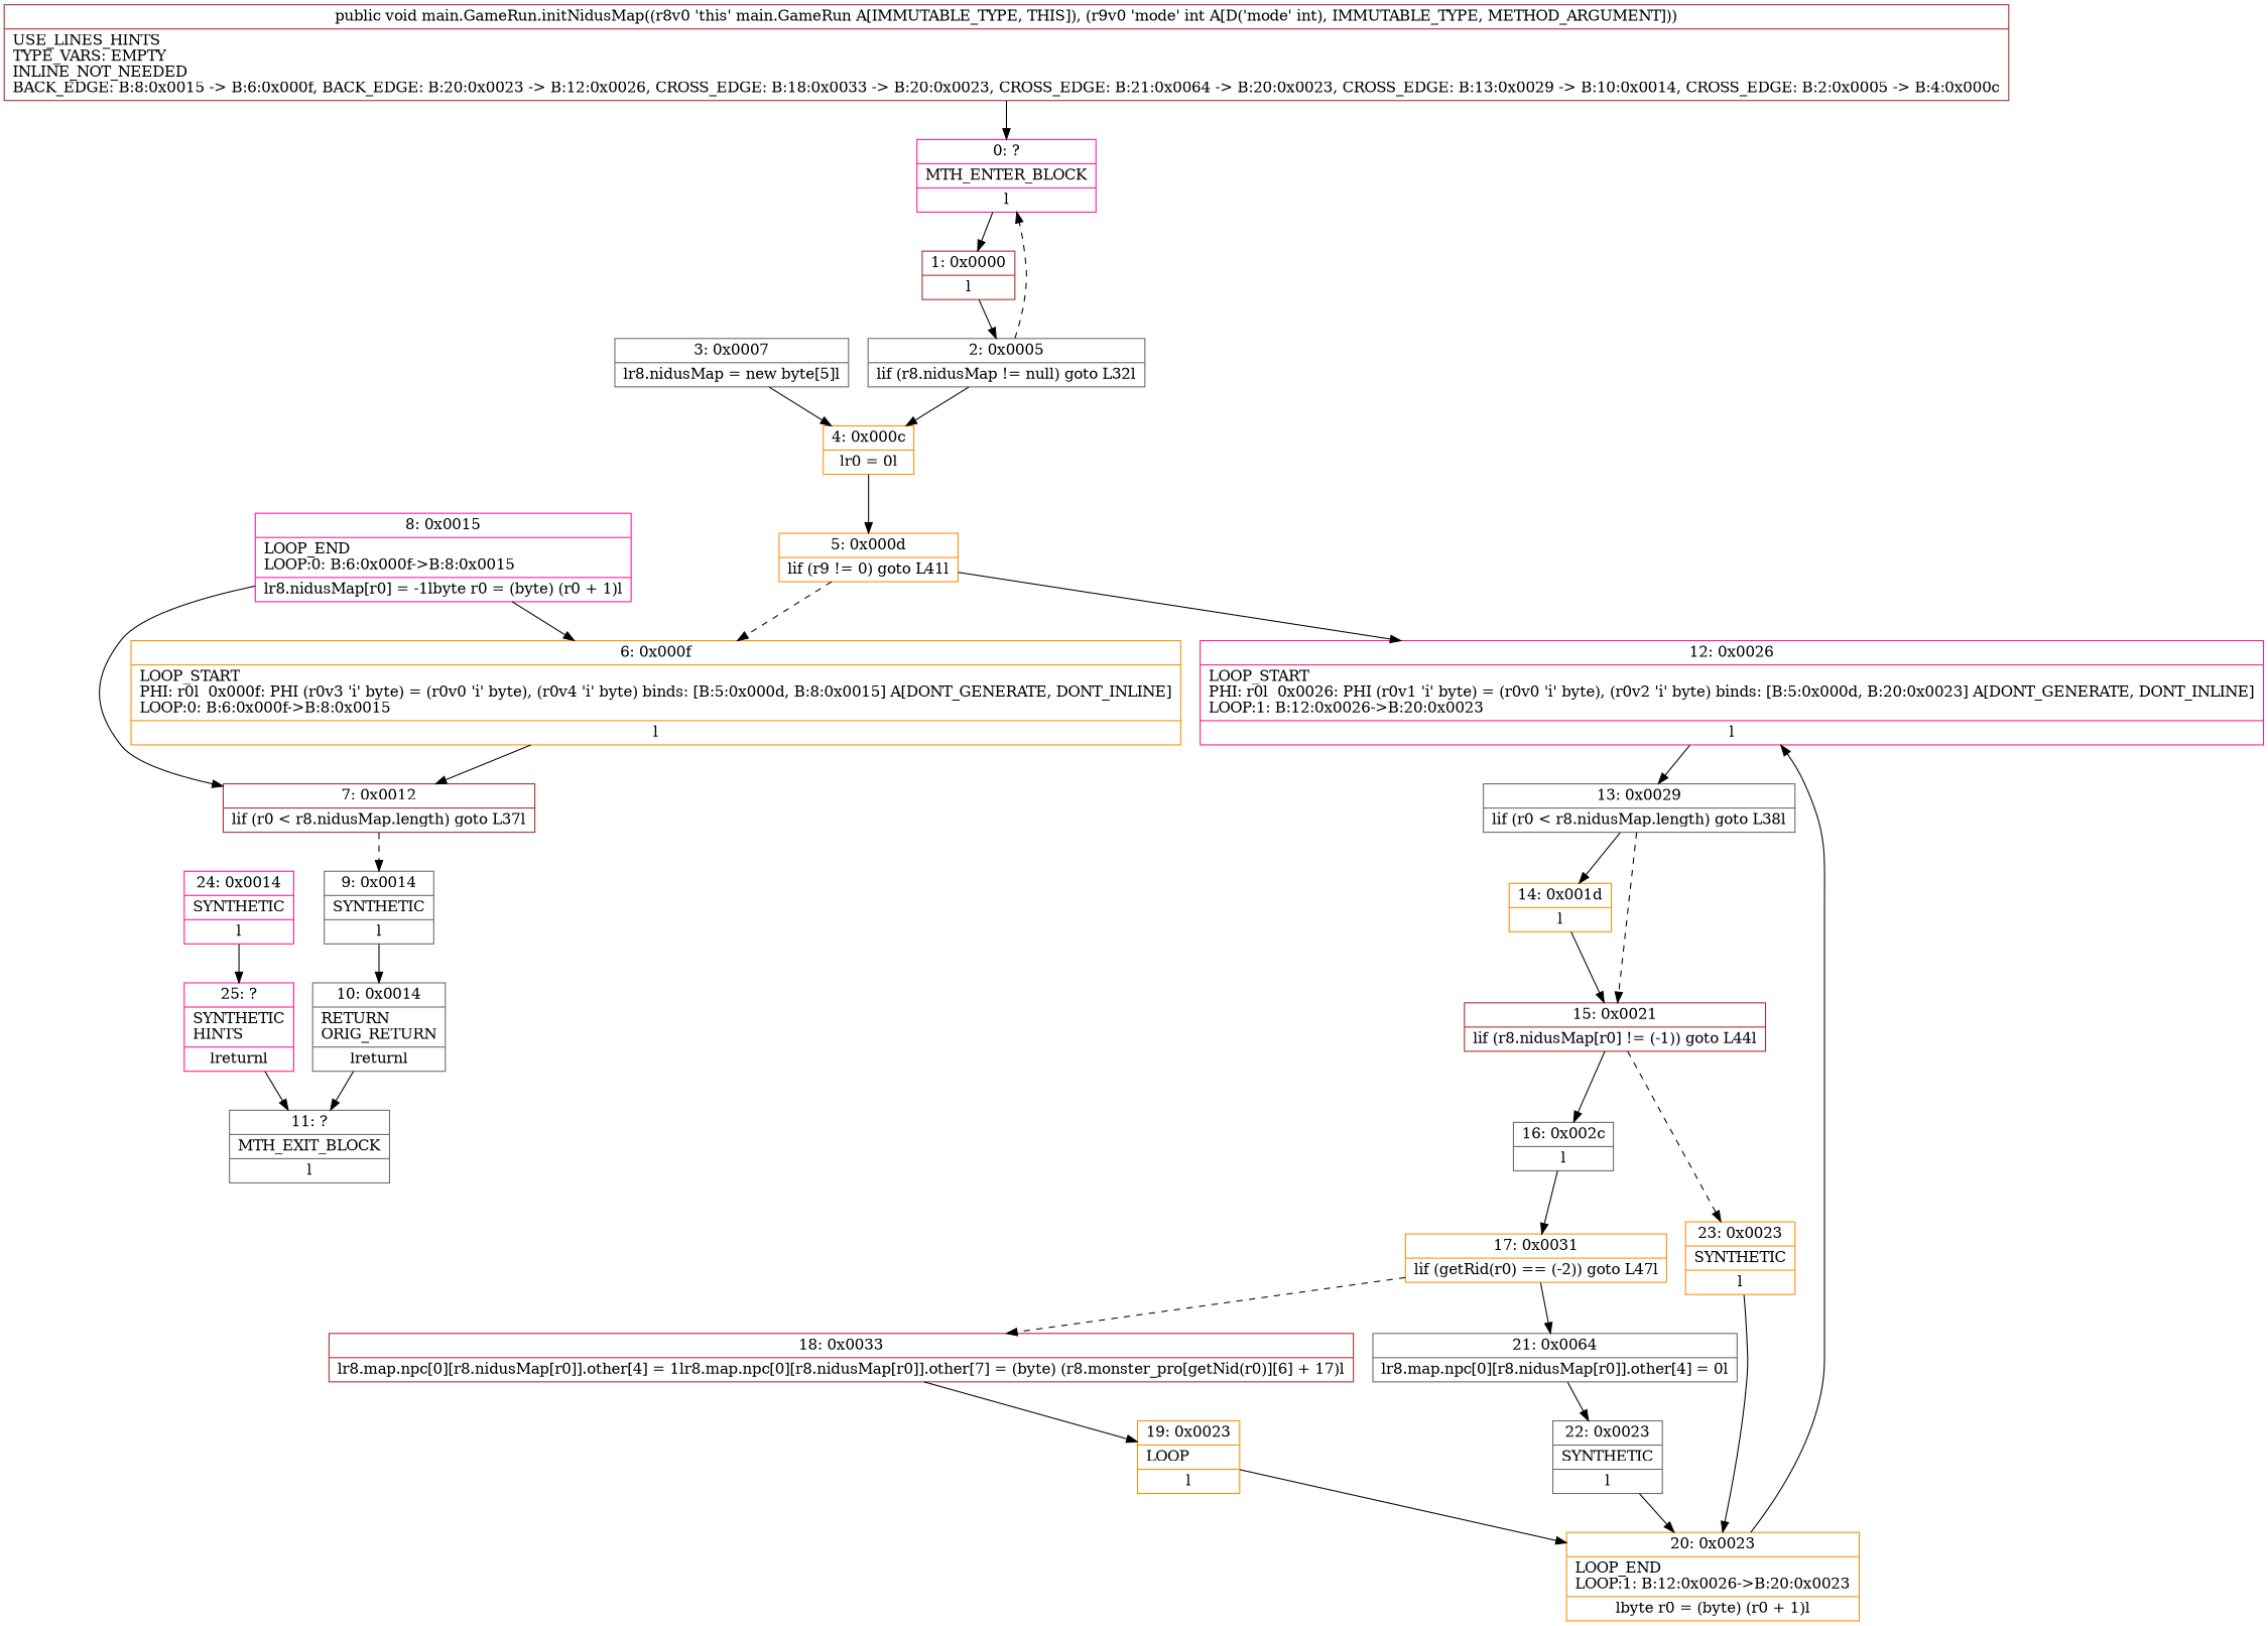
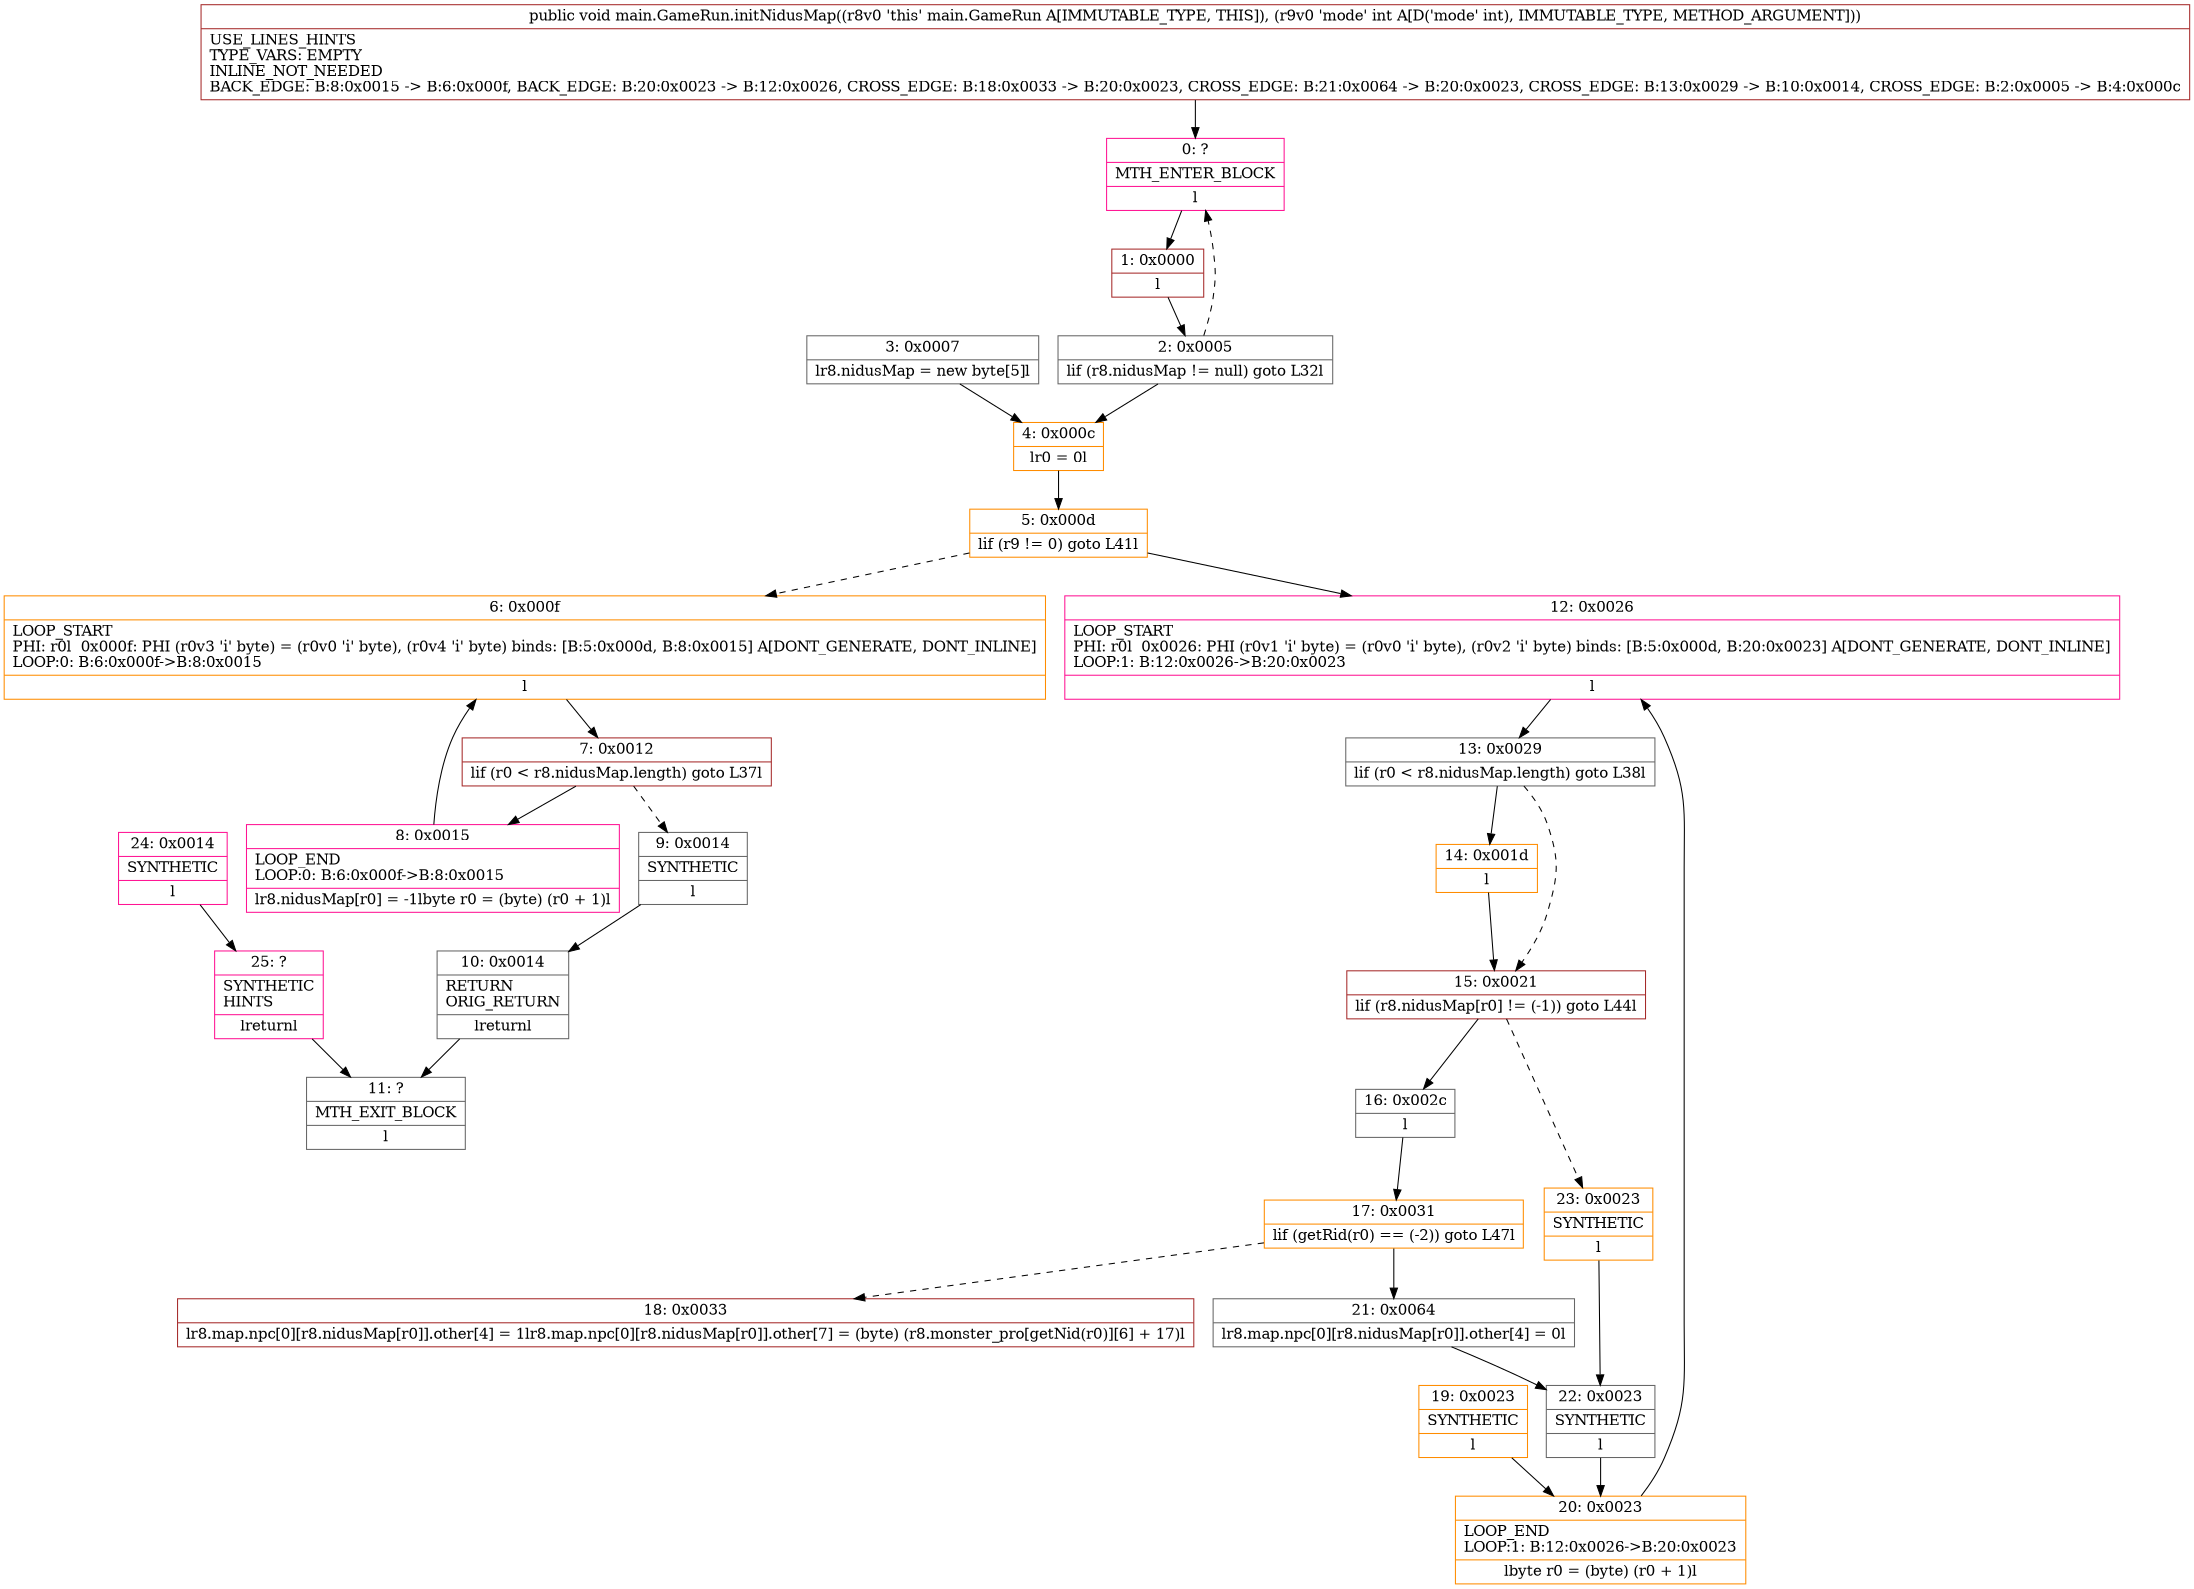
  digraph {
    node [color=gray40 shape=record]
    n1 [color=deeppink label="{0\:\ ?|MTH_ENTER_BLOCK\l|l}"]
    n2 [color=brown label="{1\:\ 0x0000|l}"]
    n3 [label="{2\:\ 0x0005|lif (r8.nidusMap != null) goto L32l}"]
    n4 [color=darkorange label="{4\:\ 0x000c|lr0 = 0l}"]
    n5 [label="{3\:\ 0x0007|lr8.nidusMap = new byte[5]l}"]
    n6 [color=darkorange label="{5\:\ 0x000d|lif (r9 != 0) goto L41l}"]
    n7 [color=darkorange label="{6\:\ 0x000f|LOOP_START\lPHI: r0l  0x000f: PHI (r0v3 'i' byte) = (r0v0 'i' byte), (r0v4 'i' byte) binds: [B:5:0x000d, B:8:0x0015] A[DONT_GENERATE, DONT_INLINE]\lLOOP:0: B:6:0x000f\-\>B:8:0x0015\l|l}"]
    n8 [color=deeppink label="{12\:\ 0x0026|LOOP_START\lPHI: r0l  0x0026: PHI (r0v1 'i' byte) = (r0v0 'i' byte), (r0v2 'i' byte) binds: [B:5:0x000d, B:20:0x0023] A[DONT_GENERATE, DONT_INLINE]\lLOOP:1: B:12:0x0026\-\>B:20:0x0023\l|l}"]
    n9 [color=brown label="{7\:\ 0x0012|lif (r0 \< r8.nidusMap.length) goto L37l}"]
    n10 [label="{13\:\ 0x0029|lif (r0 \< r8.nidusMap.length) goto L38l}"]
    n11 [color=deeppink label="{8\:\ 0x0015|LOOP_END\lLOOP:0: B:6:0x000f\-\>B:8:0x0015\l|lr8.nidusMap[r0] = \-1lbyte r0 = (byte) (r0 + 1)l}"]
    n12 [label="{9\:\ 0x0014|SYNTHETIC\l|l}"]
    n13 [label="{10\:\ 0x0014|RETURN\lORIG_RETURN\l|lreturnl}"]
    n14 [label="{11\:\ ?|MTH_EXIT_BLOCK\l|l}"]
    n15 [color=darkorange label="{14\:\ 0x001d|l}"]
    n16 [color=brown label="{15\:\ 0x0021|lif (r8.nidusMap[r0] != (\-1)) goto L44l}"]
    n17 [color=deeppink label="{24\:\ 0x0014|SYNTHETIC\l|l}"]
    n18 [color=deeppink label="{25\:\ ?|SYNTHETIC\lHINTS\l|lreturnl}"]
    n19 [label="{16\:\ 0x002c|l}"]
    n20 [color=darkorange label="{23\:\ 0x0023|SYNTHETIC\l|l}"]
    n21 [color=darkorange label="{17\:\ 0x0031|lif (getRid(r0) == (\-2)) goto L47l}"]
    n22 [color=darkorange label="{20\:\ 0x0023|LOOP_END\lLOOP:1: B:12:0x0026\-\>B:20:0x0023\l|lbyte r0 = (byte) (r0 + 1)l}"]
    n23 [color=brown label="{18\:\ 0x0033|lr8.map.npc[0][r8.nidusMap[r0]].other[4] = 1lr8.map.npc[0][r8.nidusMap[r0]].other[7] = (byte) (r8.monster_pro[getNid(r0)][6] + 17)l}"]
    n24 [label="{21\:\ 0x0064|lr8.map.npc[0][r8.nidusMap[r0]].other[4] = 0l}"]
-   n25 [color=darkorange label="{19\:\ 0x0023|LOOP\l|l}"]
+   n25 [color=darkorange label="{19\:\ 0x0023|SYNTHETIC\l|l}"]
    n26 [label="{22\:\ 0x0023|SYNTHETIC\l|l}"]
    n27 [color=brown label="{public void main.GameRun.initNidusMap((r8v0 'this' main.GameRun A[IMMUTABLE_TYPE, THIS]), (r9v0 'mode' int A[D('mode' int), IMMUTABLE_TYPE, METHOD_ARGUMENT]))  | USE_LINES_HINTS\lTYPE_VARS: EMPTY\lINLINE_NOT_NEEDED\lBACK_EDGE: B:8:0x0015 \-\> B:6:0x000f, BACK_EDGE: B:20:0x0023 \-\> B:12:0x0026, CROSS_EDGE: B:18:0x0033 \-\> B:20:0x0023, CROSS_EDGE: B:21:0x0064 \-\> B:20:0x0023, CROSS_EDGE: B:13:0x0029 \-\> B:10:0x0014, CROSS_EDGE: B:2:0x0005 \-\> B:4:0x000c\l}"]
    n1 -> n2
    n2 -> n3
    n3 -> n1 [style=dashed]
    n3 -> n4
    n4 -> n6
    n5 -> n4
    n6 -> n7 [style=dashed]
    n6 -> n8
    n7 -> n9
    n8 -> n10
-   n11 -> n9
+   n9 -> n11
    n9 -> n12 [style=dashed]
    n10 -> n15
    n10 -> n16 [style=dashed]
    n11 -> n7
    n12 -> n13
    n13 -> n14
    n15 -> n16
    n16 -> n19
    n16 -> n20 [style=dashed]
    n17 -> n18
    n18 -> n14
    n19 -> n21
-   n20 -> n22
+   n20 -> n26
    n21 -> n23 [style=dashed]
    n21 -> n24
    n22 -> n8
-   n23 -> n25
    n24 -> n26
    n25 -> n22
    n26 -> n22
    n27 -> n1
  }
